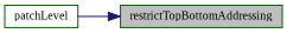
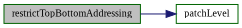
  digraph {
    rankdir=LR
    fontname="Liberation Serif"
    node [color=darkgreen fontname="Liberation Serif" fontsize=10 shape=record]
    n1 [fillcolor=grey75 fontcolor=black height=0.2 label=restrictTopBottomAddressing style=filled width=0.4]
    n2 [height=0.2 label=patchLevel width=0.4]
-   n2 -> n1 [color=midnightblue fontname="Liberation Serif" fontsize=10 labelfontname=Helvetica labelfontsize=10 style=solid]
+   n1 -> n2 [color=midnightblue fontname="Liberation Serif" fontsize=10 labelfontname=Helvetica labelfontsize=10 style=solid]
  }
